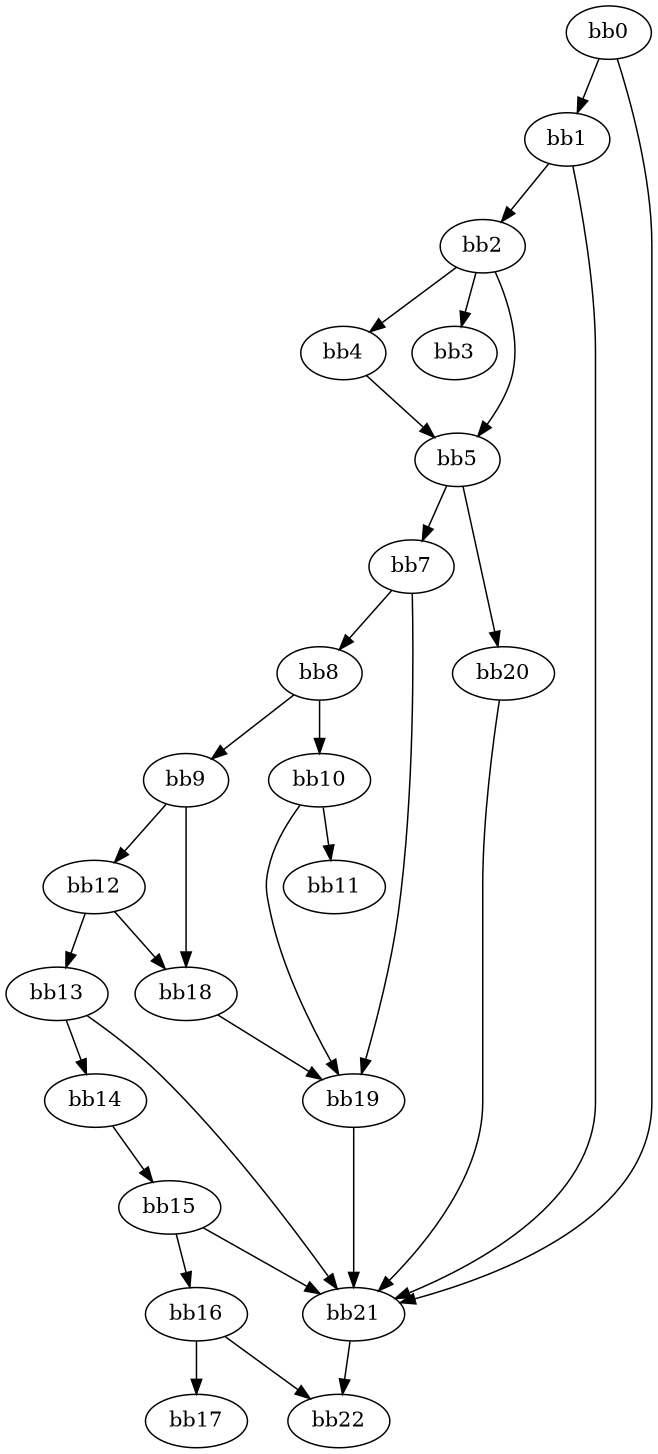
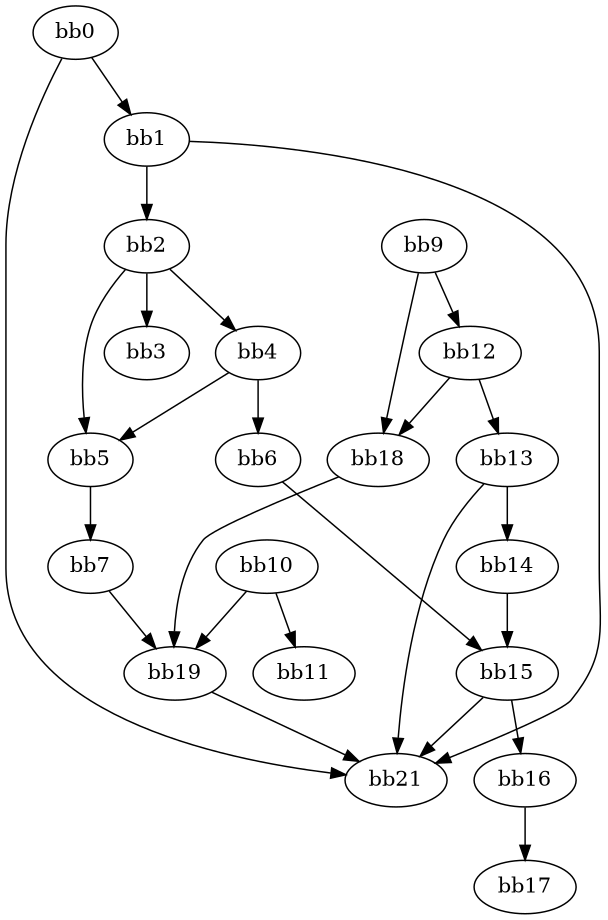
  digraph {
    n1 [label="bb0\l"]
    n2 [label="bb1\l"]
    n3 [label="bb21\l"]
    n4 [label="bb2\l"]
-   n5 [label="bb22\l"]
    n6 [label="bb3\l"]
    n7 [label="bb4\l"]
    n8 [label="bb5\l"]
+   n9 [label="bb6\l"]
    n10 [label="bb7\l"]
-   n11 [label="bb20\l"]
    n12 [label="bb15\l"]
-   n13 [label="bb8\l"]
    n14 [label="bb19\l"]
    n15 [label="bb16\l"]
    n16 [label="bb9\l"]
    n17 [label="bb10\l"]
    n18 [label="bb12\l"]
    n19 [label="bb18\l"]
    n20 [label="bb11\l"]
    n21 [label="bb13\l"]
    n22 [label="bb14\l"]
    n23 [label="bb17\l"]
    n1 -> n2
    n1 -> n3
    n2 -> n3
    n2 -> n4
-   n3 -> n5
    n4 -> n6
    n4 -> n7
    n4 -> n8
    n7 -> n8
+   n7 -> n9
    n8 -> n10
-   n8 -> n11
-   n10 -> n13
+   n9 -> n12
    n10 -> n14
-   n11 -> n3
    n12 -> n3
    n12 -> n15
-   n13 -> n16
-   n13 -> n17
    n14 -> n3
-   n15 -> n5
    n15 -> n23
    n16 -> n18
    n16 -> n19
    n17 -> n14
    n17 -> n20
    n18 -> n19
    n18 -> n21
    n19 -> n14
    n21 -> n3
    n21 -> n22
    n22 -> n12
  }
